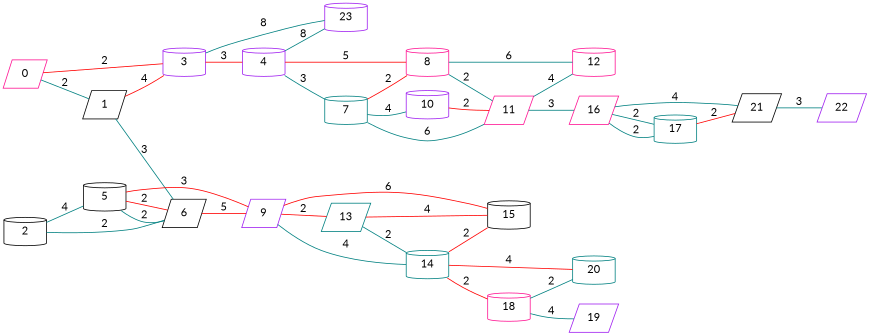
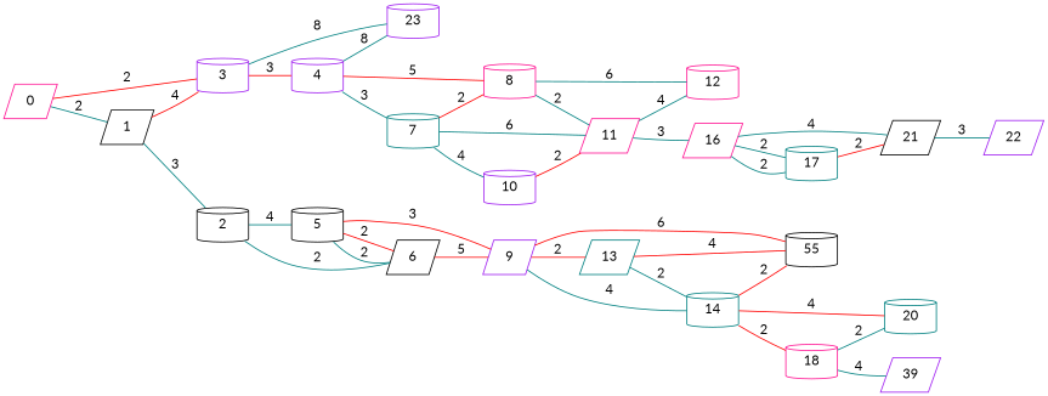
  graph {
    fontname=Lato
    rankdir=LR
    node [color=purple fontname=Lato shape=cylinder weight=1]
    edge [color=teal fontname=Lato]
    0 [color=deeppink shape=parallelogram]
    1 [color=black shape=parallelogram]
    3
    2 [color=black]
    4
    23 [weight=4]
    5 [color=black]
    6 [color=black shape=parallelogram]
    9 [shape=parallelogram]
    7 [color=teal]
    8 [color=deeppink]
    10
    11 [color=deeppink shape=parallelogram]
    12 [color=deeppink]
    13 [color=teal shape=parallelogram]
    14 [color=teal]
-   15 [color=black]
+   15 [color=black label=55]
    16 [color=deeppink shape=parallelogram]
    18 [color=deeppink weight=2]
    20 [color=teal]
    17 [color=teal]
    21 [color=black shape=parallelogram]
-   19 [shape=parallelogram]
+   19 [shape=parallelogram label=39]
    22 [shape=parallelogram]
    0 -- 1 [label=2]
    0 -- 3 [color=red label=2]
    1 -- 3 [color=red label=4]
-   1 -- 6 [label=3]
+   1 -- 2 [label=3]
    3 -- 4 [color=red label=3]
    3 -- 23 [label=8]
    2 -- 5 [label=4]
    2 -- 6 [label=2]
    4 -- 23 [label=8]
    4 -- 7 [label=3]
    4 -- 8 [color=red label=5]
    5 -- 6 [color=red label=2]
    5 -- 6 [label=2]
    5 -- 9 [color=red label=3]
    6 -- 9 [color=red label=5]
    9 -- 13 [color=red label=2]
    9 -- 14 [label=4]
    9 -- 15 [color=red label=6]
    7 -- 8 [color=red label=2]
    7 -- 10 [label=4]
    7 -- 11 [label=6]
    8 -- 11 [label=2]
    8 -- 12 [label=6]
    10 -- 11 [color=red label=2]
    11 -- 12 [label=4]
    11 -- 16 [label=3]
    13 -- 14 [label=2]
    13 -- 15 [color=red label=4]
    14 -- 15 [color=red label=2]
    14 -- 18 [color=red label=2]
    14 -- 20 [color=red label=4]
    16 -- 17 [label=2]
    16 -- 17 [label=2]
    16 -- 21 [label=4]
    18 -- 20 [label=2]
    18 -- 19 [label=4]
    17 -- 21 [color=red label=2]
    21 -- 22 [label=3]
  }
